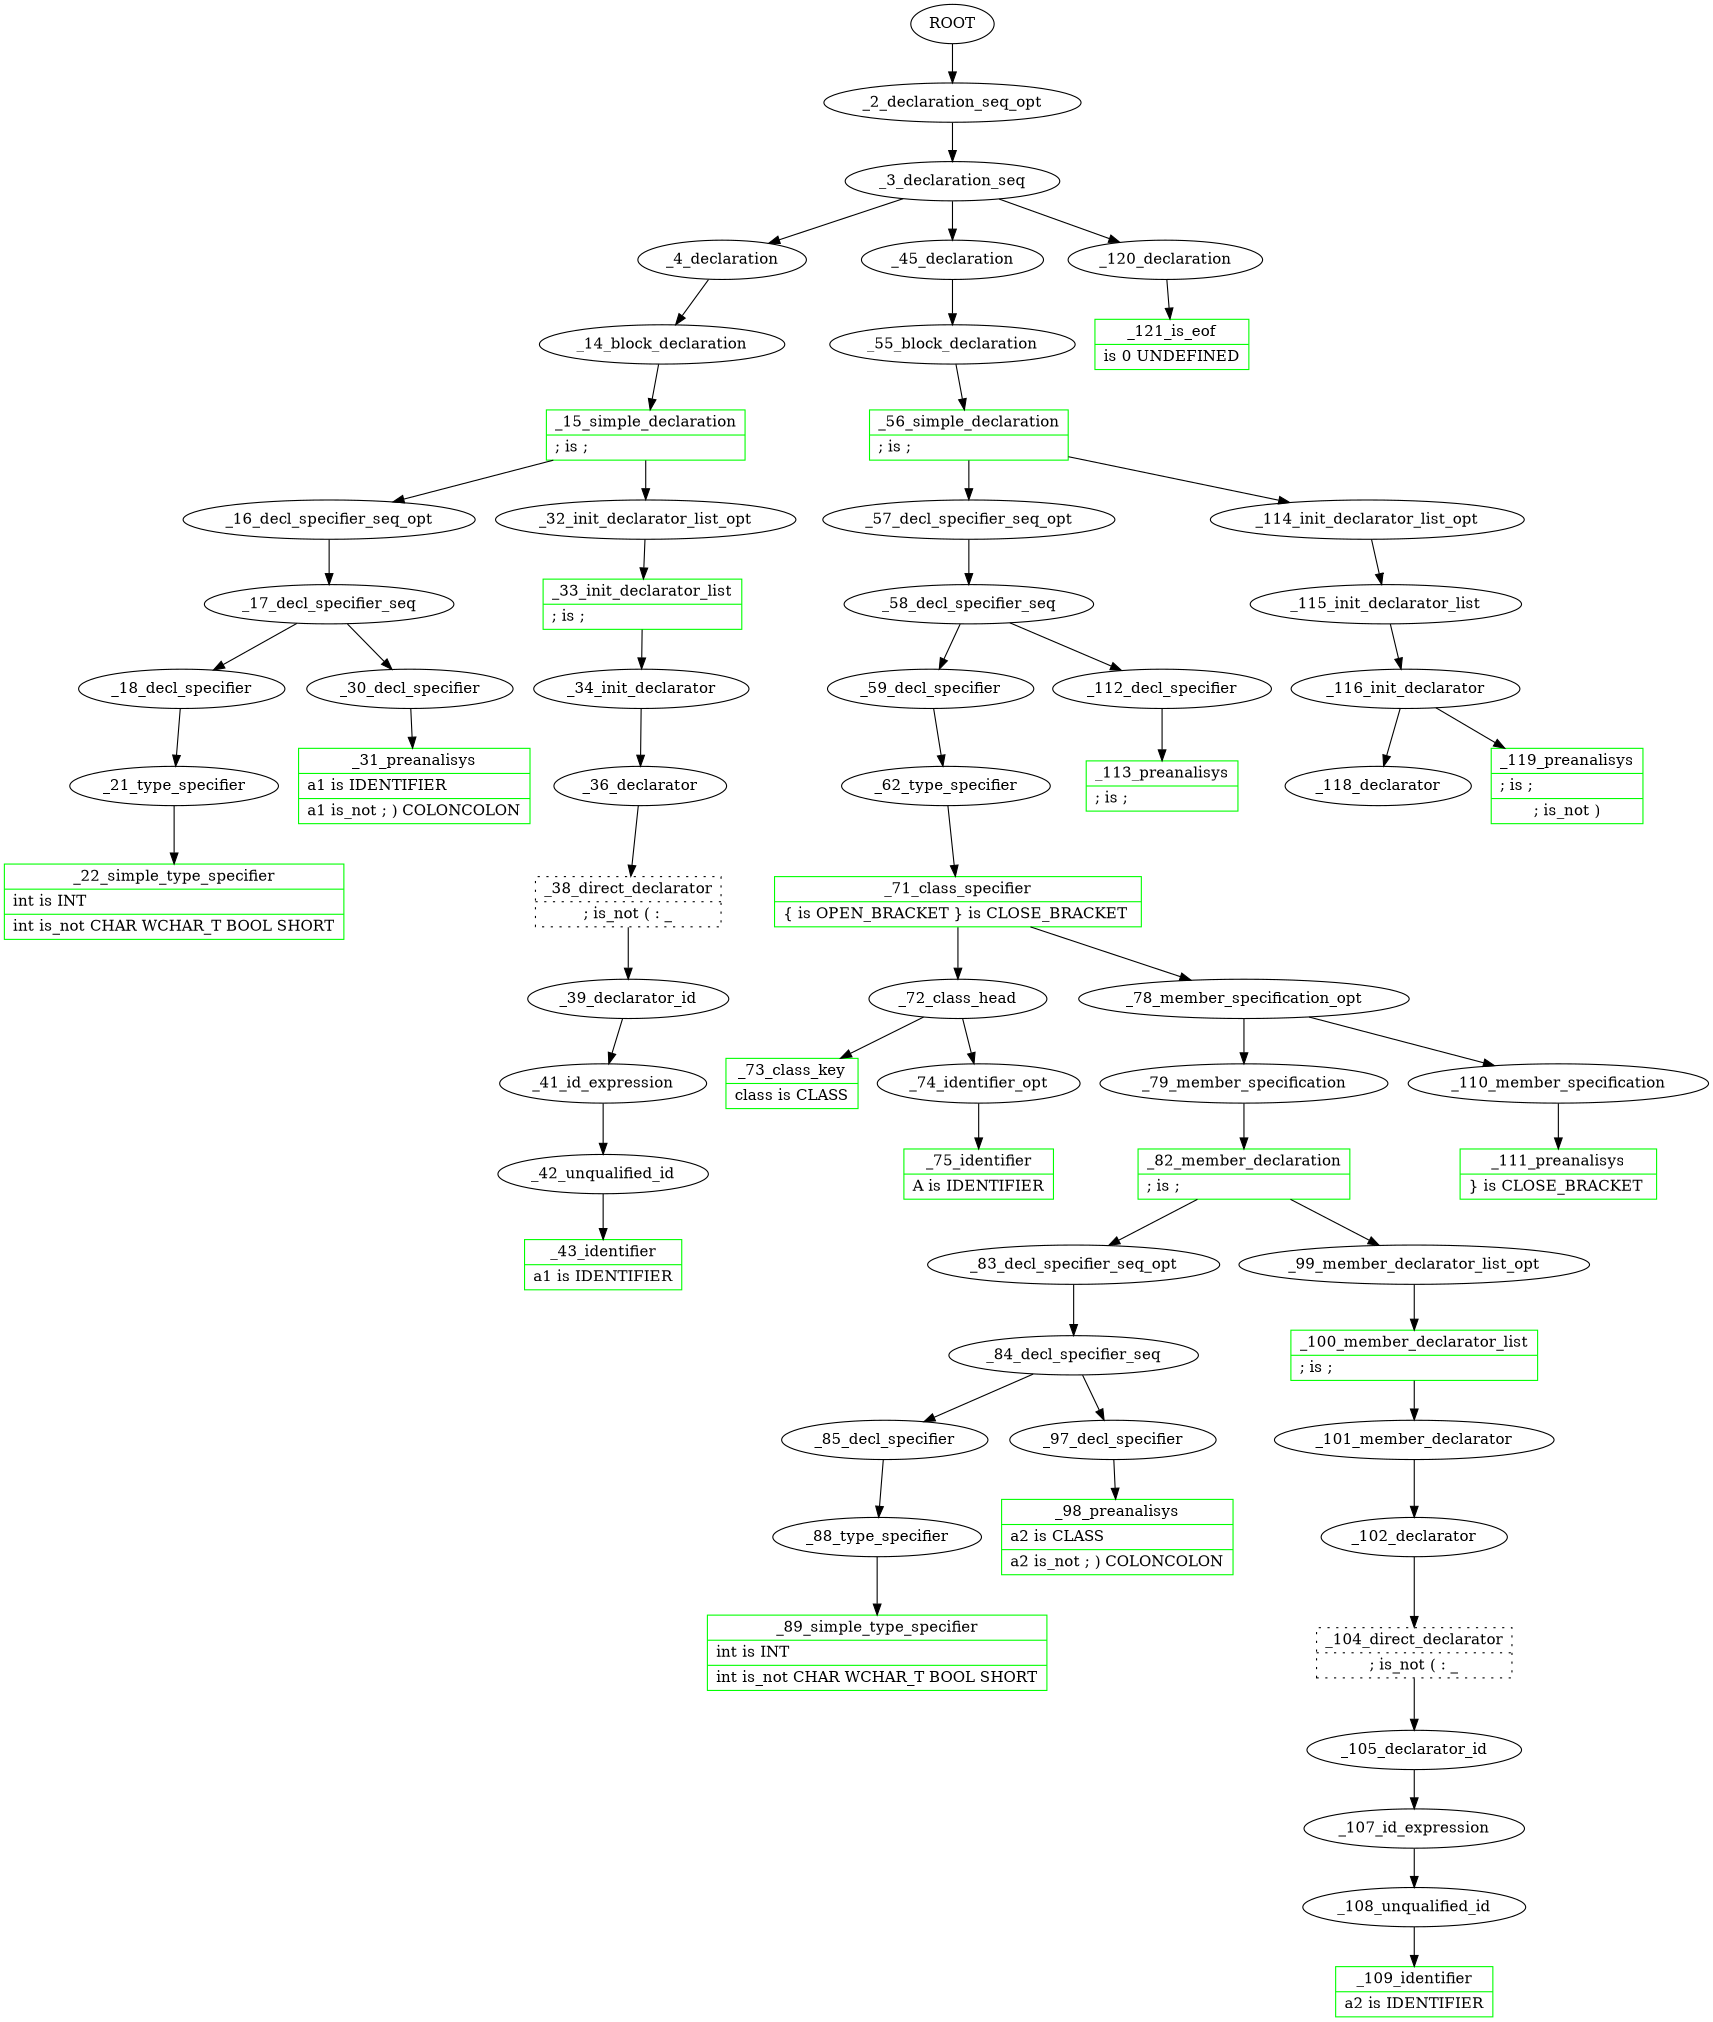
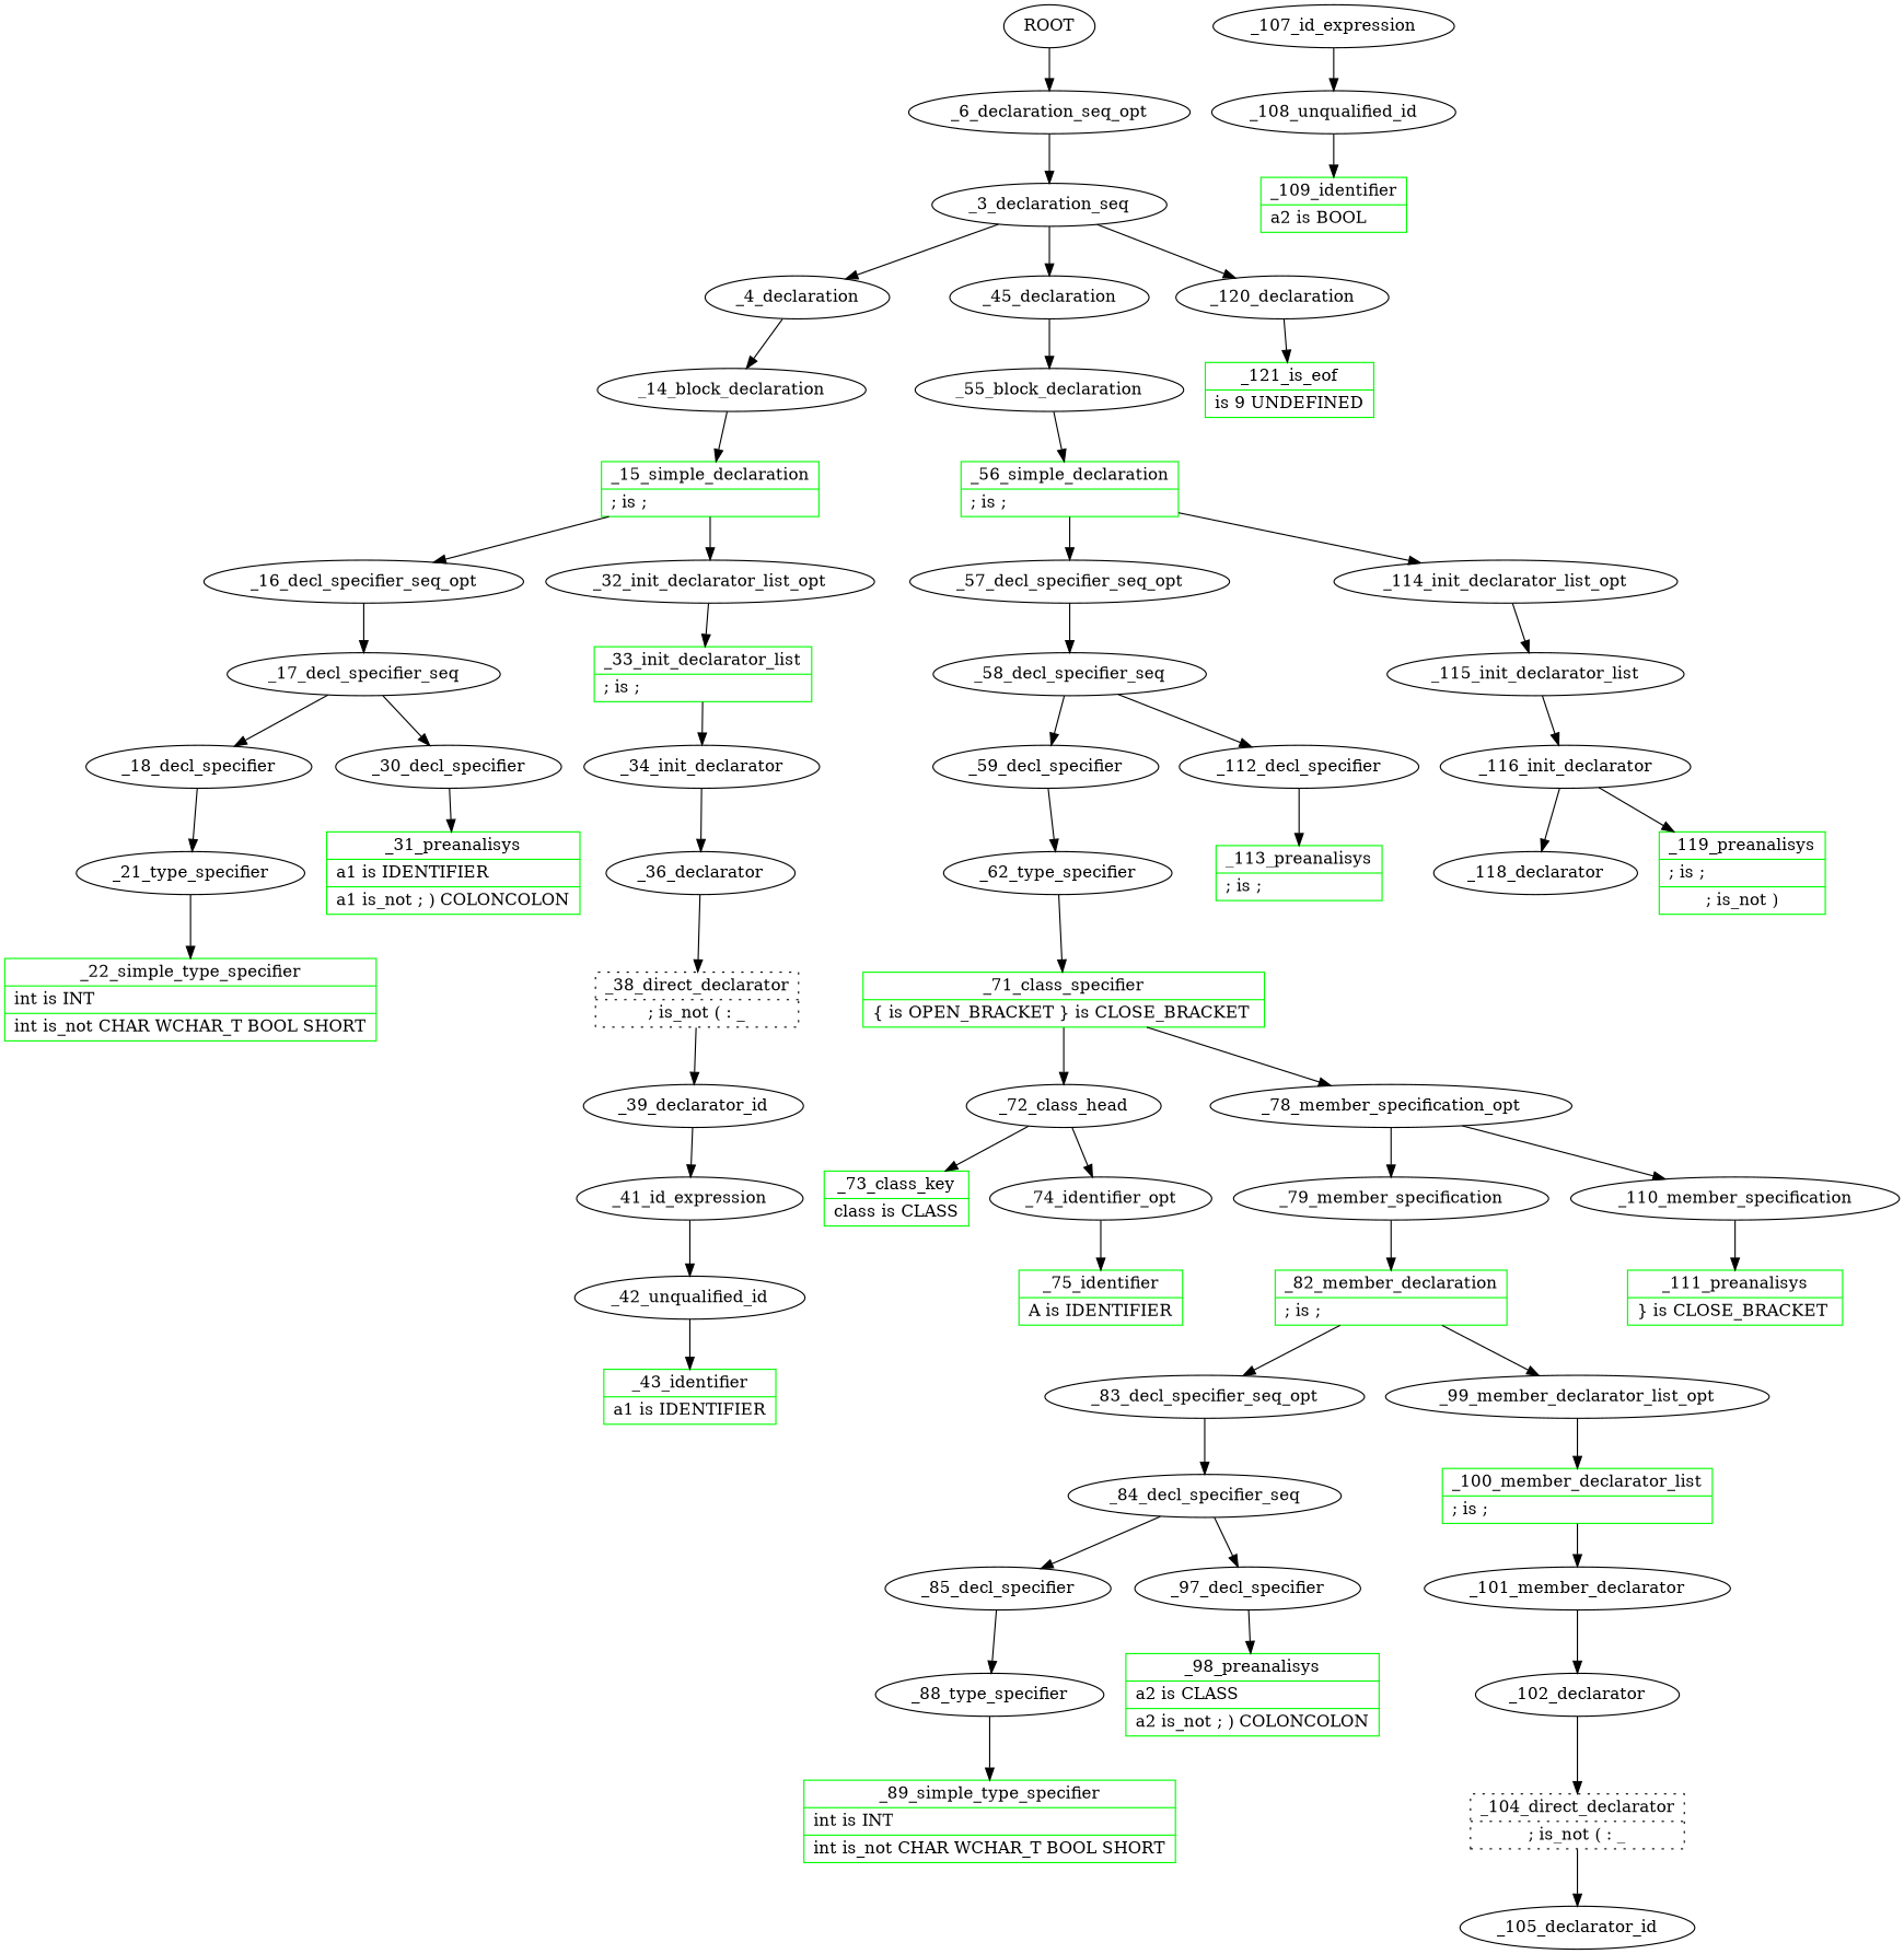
  digraph {
    n1 [label=ROOT]
-   n2 [label=_2_declaration_seq_opt]
+   n2 [label=_6_declaration_seq_opt]
    n3 [label=_3_declaration_seq]
    n4 [label=_4_declaration]
    n5 [label=_45_declaration]
    n6 [label=_120_declaration]
    n7 [label=_14_block_declaration]
    n8 [label=_55_block_declaration]
-   n9 [color=green label="{_121_is_eof| is 0 UNDEFINED\l}" shape=record]
+   n9 [color=green label="{_121_is_eof| is 9 UNDEFINED\l}" shape=record]
    n10 [color=green label="{_15_simple_declaration|; is  ; \l}" shape=record]
    n11 [label=_16_decl_specifier_seq_opt]
    n12 [label=_32_init_declarator_list_opt]
    n13 [label=_17_decl_specifier_seq]
    n14 [color=green label="{_33_init_declarator_list|; is  ; \l}" shape=record]
    n15 [label=_18_decl_specifier]
    n16 [label=_30_decl_specifier]
    n17 [label=_21_type_specifier]
    n18 [color=green label="{_31_preanalisys|a1 is IDENTIFIER\l|a1\ is_not ;\ )\ COLONCOLON}" shape=record]
    n19 [color=green label="{_22_simple_type_specifier|int is INT\l|int\ is_not CHAR\ WCHAR_T\ BOOL\ SHORT}" shape=record]
    n20 [label=_34_init_declarator]
    n21 [label=_36_declarator]
    n22 [color=black label="{_38_direct_declarator|;\ is_not (\ \:\ \_}" shape=record style=dotted]
    n23 [label=_39_declarator_id]
    n24 [label=_41_id_expression]
    n25 [label=_42_unqualified_id]
    n26 [color=green label="{_43_identifier|a1 is IDENTIFIER\l}" shape=record]
    n27 [color=green label="{_56_simple_declaration|; is  ; \l}" shape=record]
    n28 [label=_57_decl_specifier_seq_opt]
    n29 [label=_114_init_declarator_list_opt]
    n30 [label=_58_decl_specifier_seq]
    n31 [label=_115_init_declarator_list]
    n32 [label=_59_decl_specifier]
    n33 [label=_112_decl_specifier]
    n34 [label=_62_type_specifier]
    n35 [color=green label="{_113_preanalisys|; is  ; \l}" shape=record]
    n36 [color=green label="{_71_class_specifier| \{  is  OPEN_BRACKET  \}  is  CLOSE_BRACKET \l}" shape=record]
    n37 [label=_72_class_head]
    n38 [label=_78_member_specification_opt]
    n39 [color=green label="{_73_class_key|class is CLASS\l}" shape=record]
    n40 [label=_74_identifier_opt]
    n41 [label=_79_member_specification]
    n42 [label=_110_member_specification]
    n43 [color=green label="{_75_identifier|A is IDENTIFIER\l}" shape=record]
    n44 [color=green label="{_82_member_declaration|; is  ; \l}" shape=record]
    n45 [color=green label="{_111_preanalisys| \}  is  CLOSE_BRACKET \l}" shape=record]
    n46 [label=_83_decl_specifier_seq_opt]
    n47 [label=_99_member_declarator_list_opt]
    n48 [label=_84_decl_specifier_seq]
    n49 [color=green label="{_100_member_declarator_list|; is  ; \l}" shape=record]
    n50 [label=_85_decl_specifier]
    n51 [label=_97_decl_specifier]
    n52 [label=_88_type_specifier]
    n53 [color=green label="{_98_preanalisys|a2 is CLASS\l|a2\ is_not ;\ )\ COLONCOLON}" shape=record]
    n54 [color=green label="{_89_simple_type_specifier|int is INT\l|int\ is_not CHAR\ WCHAR_T\ BOOL\ SHORT}" shape=record]
    n55 [label=_101_member_declarator]
    n56 [label=_102_declarator]
    n57 [color=black label="{_104_direct_declarator|;\ is_not (\ \:\ \_}" shape=record style=dotted]
    n58 [label=_105_declarator_id]
    n59 [label=_107_id_expression]
    n60 [label=_108_unqualified_id]
-   n61 [color=green label="{_109_identifier|a2 is IDENTIFIER\l}" shape=record]
+   n61 [color=green label="{_109_identifier|a2 is BOOL\l}" shape=record]
    n62 [label=_116_init_declarator]
    n63 [label=_118_declarator]
    n64 [color=green label="{_119_preanalisys|; is  ; \l|;\ is_not )}" shape=record]
    n1 -> n2
    n2 -> n3
    n3 -> n4
    n3 -> n5
    n3 -> n6
    n4 -> n7
    n5 -> n8
    n6 -> n9
    n7 -> n10
    n8 -> n27
    n10 -> n11
    n10 -> n12
    n11 -> n13
    n12 -> n14
    n13 -> n15
    n13 -> n16
    n14 -> n20
    n15 -> n17
    n16 -> n18
    n17 -> n19
    n20 -> n21
    n21 -> n22
    n22 -> n23
    n23 -> n24
    n24 -> n25
    n25 -> n26
    n27 -> n28
    n27 -> n29
    n28 -> n30
    n29 -> n31
    n30 -> n32
    n30 -> n33
    n31 -> n62
    n32 -> n34
    n33 -> n35
    n34 -> n36
    n36 -> n37
    n36 -> n38
    n37 -> n39
    n37 -> n40
    n38 -> n41
    n38 -> n42
    n40 -> n43
    n41 -> n44
    n42 -> n45
    n44 -> n46
    n44 -> n47
    n46 -> n48
    n47 -> n49
    n48 -> n50
    n48 -> n51
    n49 -> n55
    n50 -> n52
    n51 -> n53
    n52 -> n54
    n55 -> n56
    n56 -> n57
    n57 -> n58
-   n58 -> n59
    n59 -> n60
    n60 -> n61
    n62 -> n63
    n62 -> n64
  }
